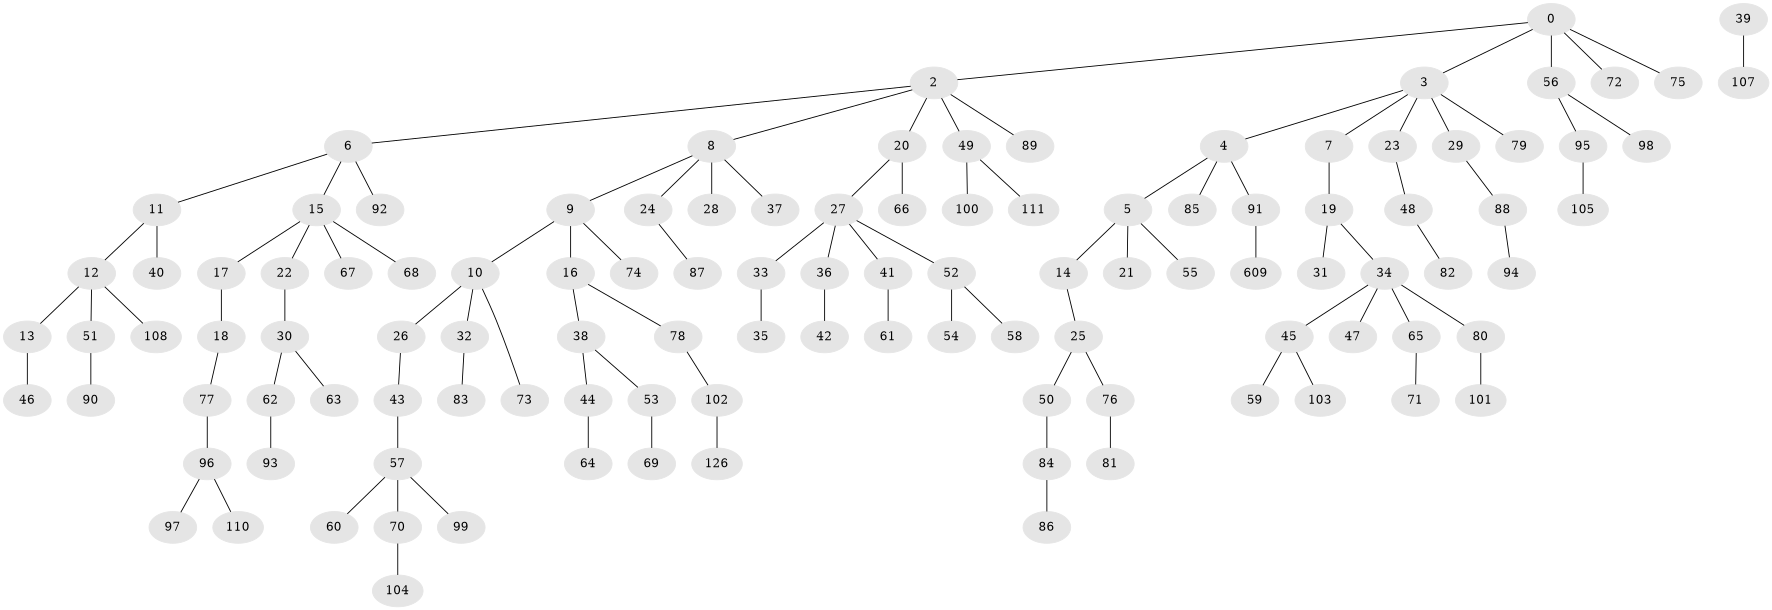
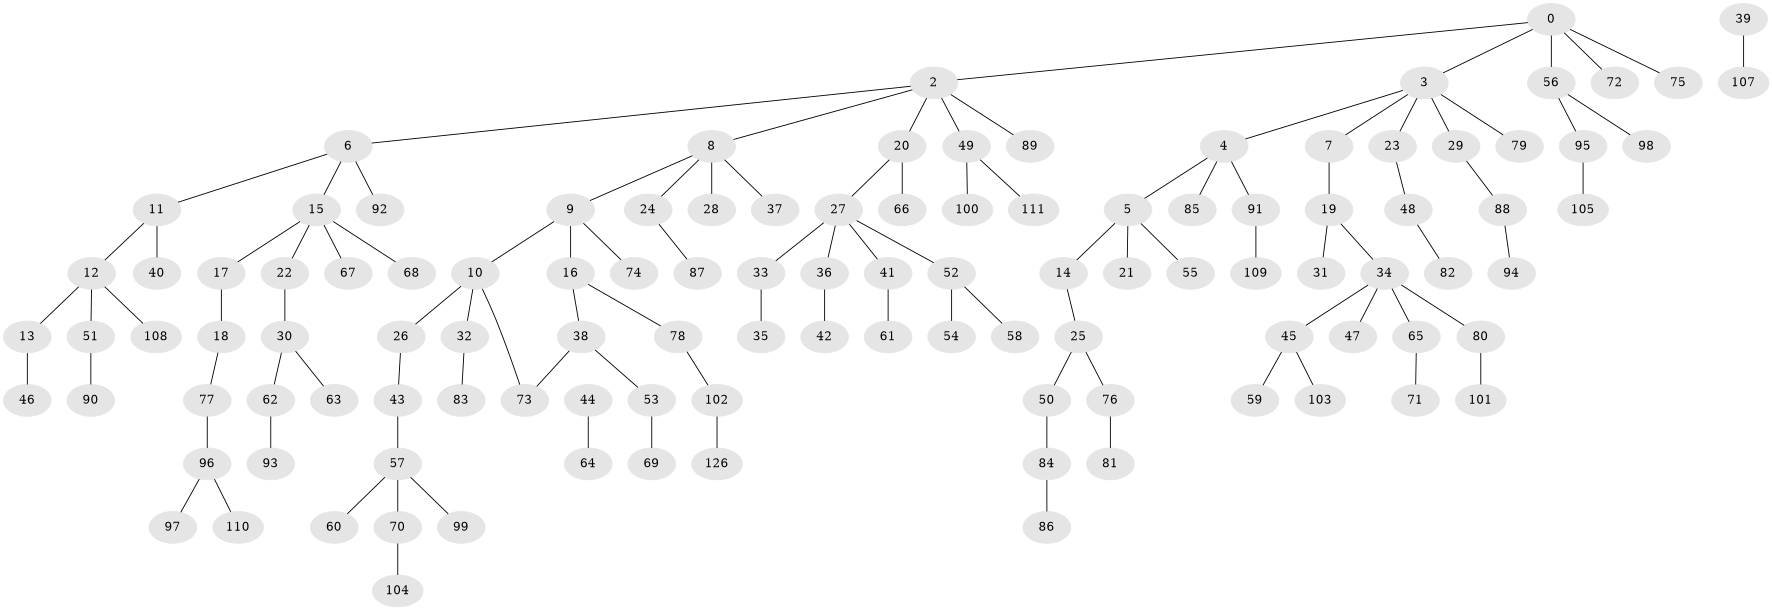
  graph {
    node [color=gray90 style=filled]
    n1 [label=0]
    2
    3
    56
    72
    75
    6
    8
    20
    49
    89
    4
    7
    23
    29
    79
    95
    98
    11
    15
    92
    9
    24
    28
    37
    27
    66
    100
    111
    5
    85
    91
    19
    48
    88
    14
    21
    55
-   109 [label=609]
+   109
    25
    12
    40
    17
    22
    67
    68
    31
    34
    10
    16
    74
    87
    26
    32
    73
    38
    78
    43
    83
    13
    51
    108
    46
    90
    50
    76
    18
    30
    44
    53
    102
    77
    96
    45
    47
    65
    80
    33
    36
    41
    52
    62
    63
    82
    84
    81
    39
    107
    57
    35
    42
    61
    54
    58
    94
    93
    59
    103
    71
    101
    64
    69
    60
    70
    99
    86
    105
    104
    97
    110
    n111 [label=126]
    n1 -- 2
    n1 -- 3
    n1 -- 56
    n1 -- 72
    n1 -- 75
    2 -- 6
    2 -- 8
    2 -- 20
    2 -- 49
    2 -- 89
    3 -- 4
    3 -- 7
    3 -- 23
    3 -- 29
    3 -- 79
    56 -- 95
    56 -- 98
    6 -- 11
    6 -- 15
    6 -- 92
    8 -- 9
    8 -- 24
    8 -- 28
    8 -- 37
    20 -- 27
    20 -- 66
    49 -- 100
    49 -- 111
    4 -- 5
    4 -- 85
    4 -- 91
    7 -- 19
    23 -- 48
    29 -- 88
    95 -- 105
    11 -- 12
    11 -- 40
    15 -- 17
    15 -- 22
    15 -- 67
    15 -- 68
    9 -- 10
    9 -- 16
    9 -- 74
    24 -- 87
    27 -- 33
    27 -- 36
    27 -- 41
    27 -- 52
    5 -- 14
    5 -- 21
    5 -- 55
    91 -- 109
    19 -- 31
    19 -- 34
    48 -- 82
    88 -- 94
    14 -- 25
    25 -- 50
    25 -- 76
    12 -- 13
    12 -- 51
    12 -- 108
    17 -- 18
    22 -- 30
    34 -- 45
    34 -- 47
    34 -- 65
    34 -- 80
    10 -- 26
    10 -- 32
    10 -- 73
    16 -- 38
    16 -- 78
    26 -- 43
    32 -- 83
-   38 -- 44
+   38 -- 73
    38 -- 53
    78 -- 102
    43 -- 57
    13 -- 46
    51 -- 90
    50 -- 84
    76 -- 81
    18 -- 77
    30 -- 62
    30 -- 63
    44 -- 64
    53 -- 69
    102 -- n111
    77 -- 96
    96 -- 97
    96 -- 110
    45 -- 59
    45 -- 103
    65 -- 71
    80 -- 101
    33 -- 35
    36 -- 42
    41 -- 61
    52 -- 54
    52 -- 58
    62 -- 93
    84 -- 86
    39 -- 107
    57 -- 60
    57 -- 70
    57 -- 99
    70 -- 104
  }
